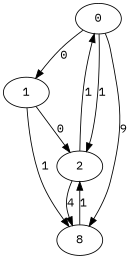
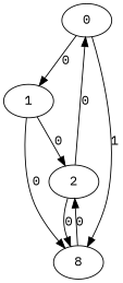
  digraph {
    fontname="IBM Plex Mono"
    node [fontname="IBM Plex Mono"]
    edge [fontname="IBM Plex Mono"]
    0
    1
    2
    n4 [label=8]
    0 -> 1 [label=0]
-   0 -> 2 [label=1]
-   0 -> n4 [label=9]
+   0 -> n4 [label=1]
    1 -> 2 [label=0]
-   1 -> n4 [label=1]
-   2 -> 0 [label=1]
-   2 -> n4 [label=4]
-   n4 -> 2 [label=1]
+   1 -> n4 [label=0]
+   2 -> 0 [label=0]
+   2 -> n4 [label=0]
+   n4 -> 2 [label=0]
  }
